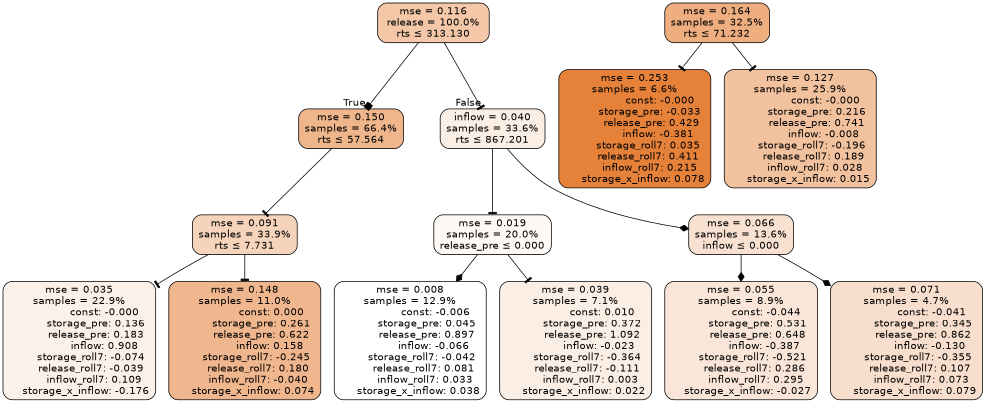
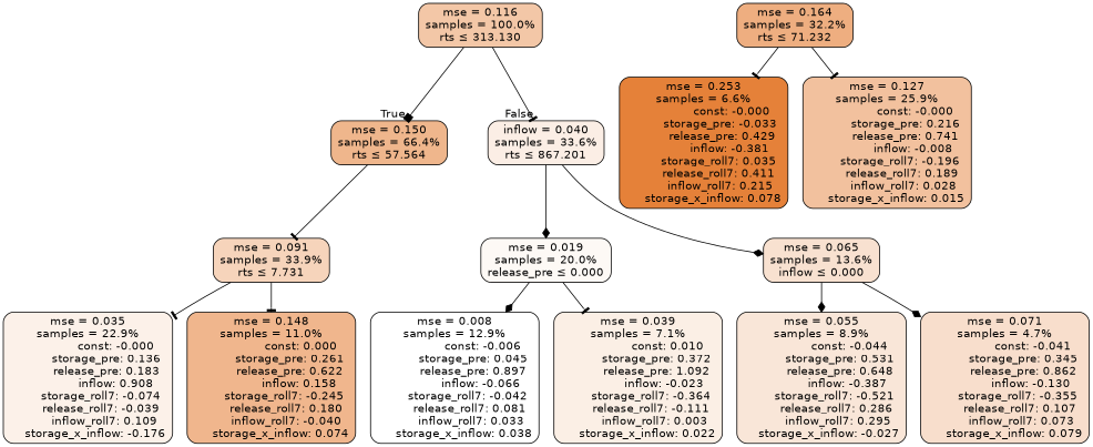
  digraph {
    node [color=black fontname=helvetica shape=rectangle style="filled, rounded"]
    edge [arrowhead=tee fontname=helvetica]
-   n1 [fillcolor="#f3c7a7" label="mse = 0.116\nrelease = 100.0%\nrts &le; 313.130"]
+   n1 [fillcolor="#f3c7a7" label="mse = 0.116\nsamples = 100.0%\nrts &le; 313.130"]
    n2 [fillcolor="#efb68c" label="mse = 0.150\nsamples = 66.4%\nrts &le; 57.564"]
    n3 [fillcolor="#fbeee5" label="inflow = 0.040\nsamples = 33.6%\nrts &le; 867.201"]
    n4 [fillcolor="#f6d4bb" label="mse = 0.091\nsamples = 33.9%\nrts &le; 7.731"]
    n5 [fillcolor="#fdf9f5" label="mse = 0.019\nsamples = 20.0%\nrelease_pre &le; 0.000"]
-   n6 [fillcolor="#f8e1d0" label="mse = 0.066\nsamples = 13.6%\ninflow &le; 0.000"]
+   n6 [fillcolor="#f8e1d0" label="mse = 0.065\nsamples = 13.6%\ninflow &le; 0.000"]
    n7 [fillcolor="#fcf1e9" label="mse = 0.035\nsamples = 22.9%\n               const: -0.000\n          storage_pre: 0.136\n          release_pre: 0.183\n               inflow: 0.908\n       storage_roll7: -0.074\n       release_roll7: -0.039\n         inflow_roll7: 0.109\n    storage_x_inflow: -0.176"]
    n8 [fillcolor="#f0b68d" label="mse = 0.148\nsamples = 11.0%\n                const: 0.000\n          storage_pre: 0.261\n          release_pre: 0.622\n               inflow: 0.158\n       storage_roll7: -0.245\n        release_roll7: 0.180\n        inflow_roll7: -0.040\n     storage_x_inflow: 0.074"]
-   n9 [fillcolor="#eeae80" label="mse = 0.164\nsamples = 32.5%\nrts &le; 71.232"]
+   n9 [fillcolor="#eeae80" label="mse = 0.164\nsamples = 32.2%\nrts &le; 71.232"]
    n10 [fillcolor="#e58139" label="mse = 0.253\nsamples = 6.6%\n               const: -0.000\n         storage_pre: -0.033\n          release_pre: 0.429\n              inflow: -0.381\n        storage_roll7: 0.035\n        release_roll7: 0.411\n         inflow_roll7: 0.215\n     storage_x_inflow: 0.078"]
    n11 [fillcolor="#f2c19e" label="mse = 0.127\nsamples = 25.9%\n               const: -0.000\n          storage_pre: 0.216\n          release_pre: 0.741\n              inflow: -0.008\n       storage_roll7: -0.196\n        release_roll7: 0.189\n         inflow_roll7: 0.028\n     storage_x_inflow: 0.015"]
    n12 [fillcolor="#ffffff" label="mse = 0.008\nsamples = 12.9%\n               const: -0.006\n          storage_pre: 0.045\n          release_pre: 0.897\n              inflow: -0.066\n       storage_roll7: -0.042\n        release_roll7: 0.081\n         inflow_roll7: 0.033\n     storage_x_inflow: 0.038"]
    n13 [fillcolor="#fbefe5" label="mse = 0.039\nsamples = 7.1%\n                const: 0.010\n          storage_pre: 0.372\n          release_pre: 1.092\n              inflow: -0.023\n       storage_roll7: -0.364\n       release_roll7: -0.111\n         inflow_roll7: 0.003\n     storage_x_inflow: 0.022"]
    n14 [fillcolor="#f9e6d8" label="mse = 0.055\nsamples = 8.9%\n               const: -0.044\n          storage_pre: 0.531\n          release_pre: 0.648\n              inflow: -0.387\n       storage_roll7: -0.521\n        release_roll7: 0.286\n         inflow_roll7: 0.295\n    storage_x_inflow: -0.027"]
    n15 [fillcolor="#f8decc" label="mse = 0.071\nsamples = 4.7%\n               const: -0.041\n          storage_pre: 0.345\n          release_pre: 0.862\n              inflow: -0.130\n       storage_roll7: -0.355\n        release_roll7: 0.107\n         inflow_roll7: 0.073\n     storage_x_inflow: 0.079"]
    n1 -> n2 [arrowhead=box headlabel=True labelangle=45 labeldistance=2.5]
    n1 -> n3 [headlabel=False labelangle=-45 labeldistance=2.5]
    n2 -> n4
-   n3 -> n5
+   n3 -> n5 [arrowhead=diamond]
    n3 -> n6 [arrowhead=diamond]
    n4 -> n7
    n4 -> n8
    n5 -> n12 [arrowhead=diamond]
    n5 -> n13
    n6 -> n14 [arrowhead=diamond]
    n6 -> n15 [arrowhead=diamond]
    n9 -> n10
    n9 -> n11
  }
